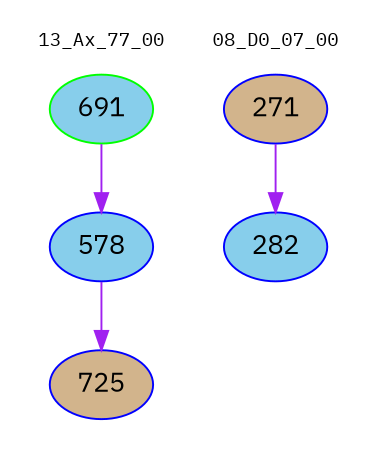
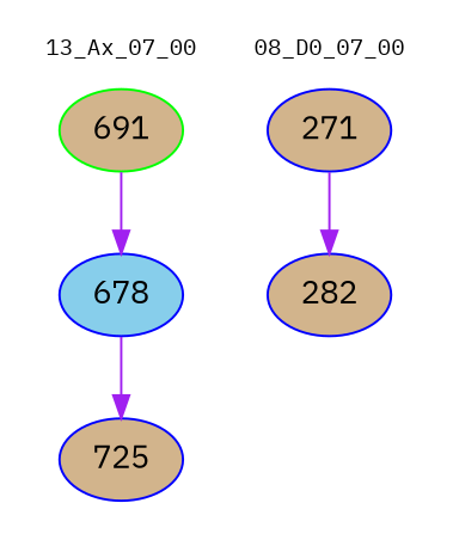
  digraph {
    fontname="IBM Plex Mono"
    node [color=blue fillcolor=tan fontname="IBM Plex Mono" style=filled]
    edge [color=purple fontname="IBM Plex Mono"]
-   n1 [color=green fillcolor=skyblue label=691]
-   n2 [fillcolor=skyblue label=578]
+   n1 [color=green label=691]
+   n2 [fillcolor=skyblue label=678]
    n3 [label=725]
    n4 [label=271]
-   n5 [fillcolor=skyblue label=282]
+   n5 [label=282]
    subgraph cluster_1 {
      color=white
      fontsize=10
-     label="13_Ax_77_00"
+     label="13_Ax_07_00"
      n1
      n2
      n3
    }
    subgraph cluster_2 {
      color=white
      fontsize=10
      label="08_D0_07_00"
      n4
      n5
    }
    n1 -> n2
    n2 -> n3
    n4 -> n5
  }
